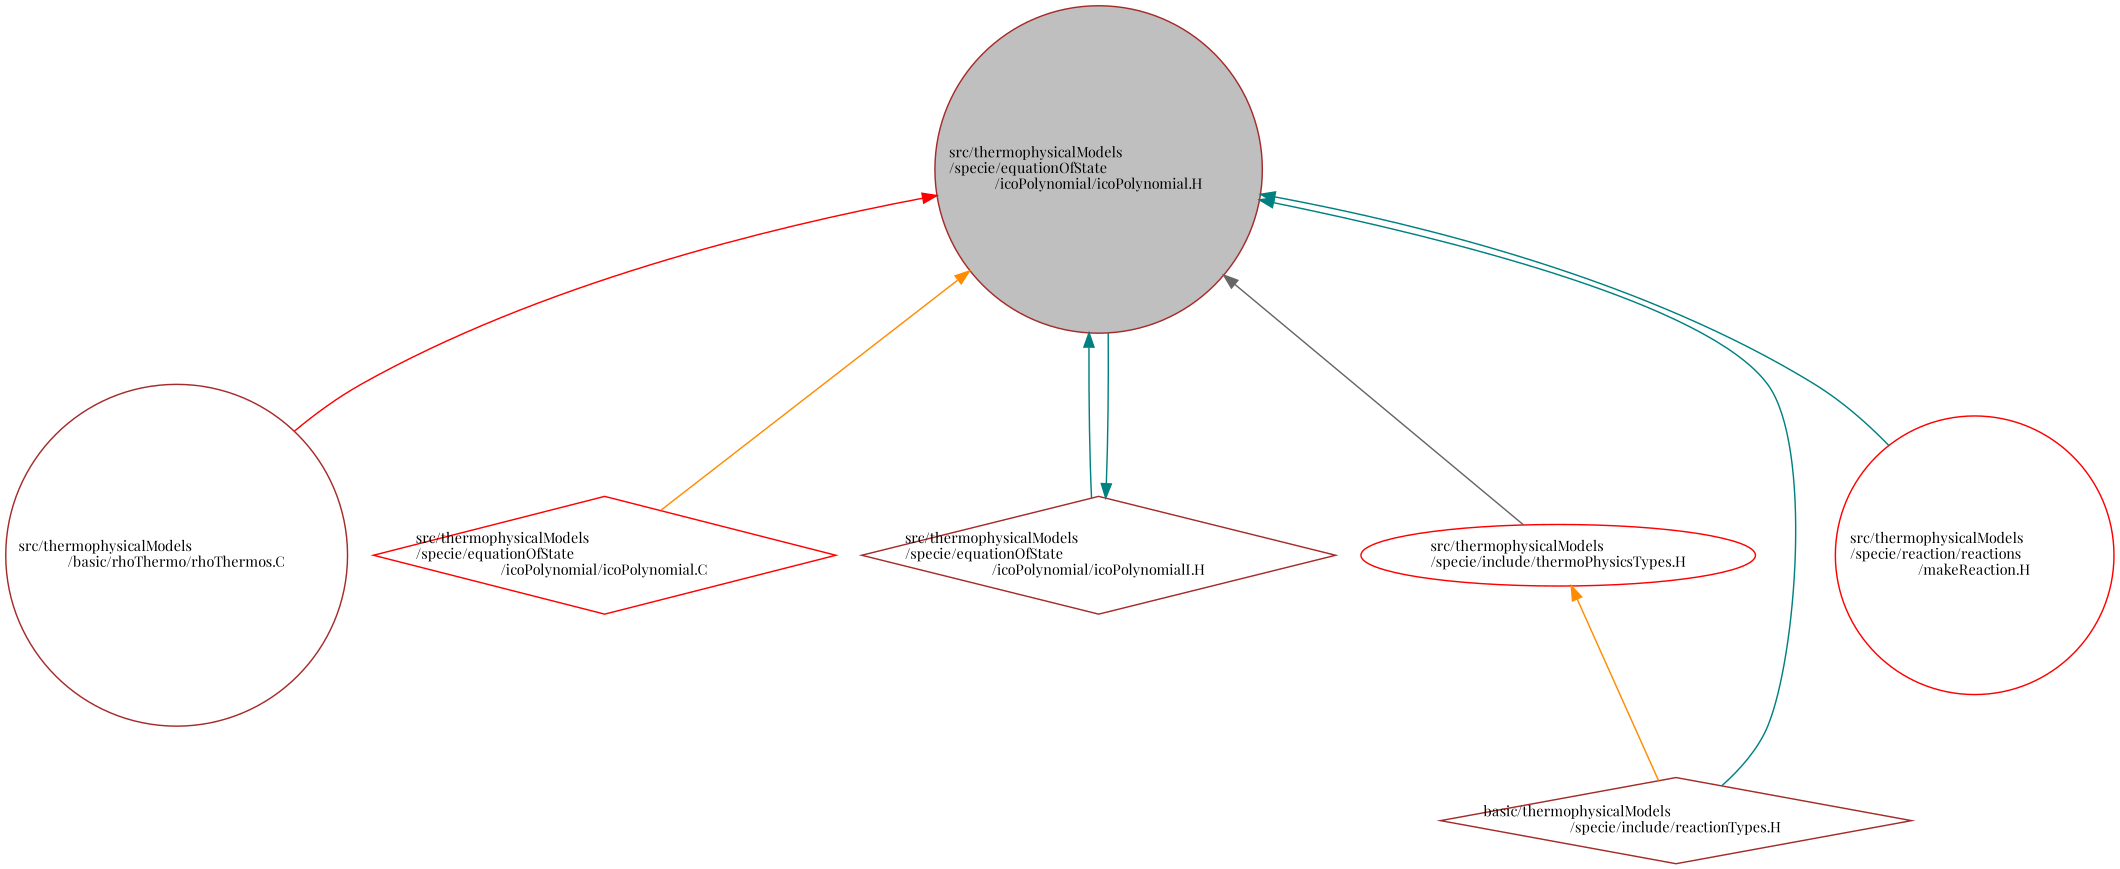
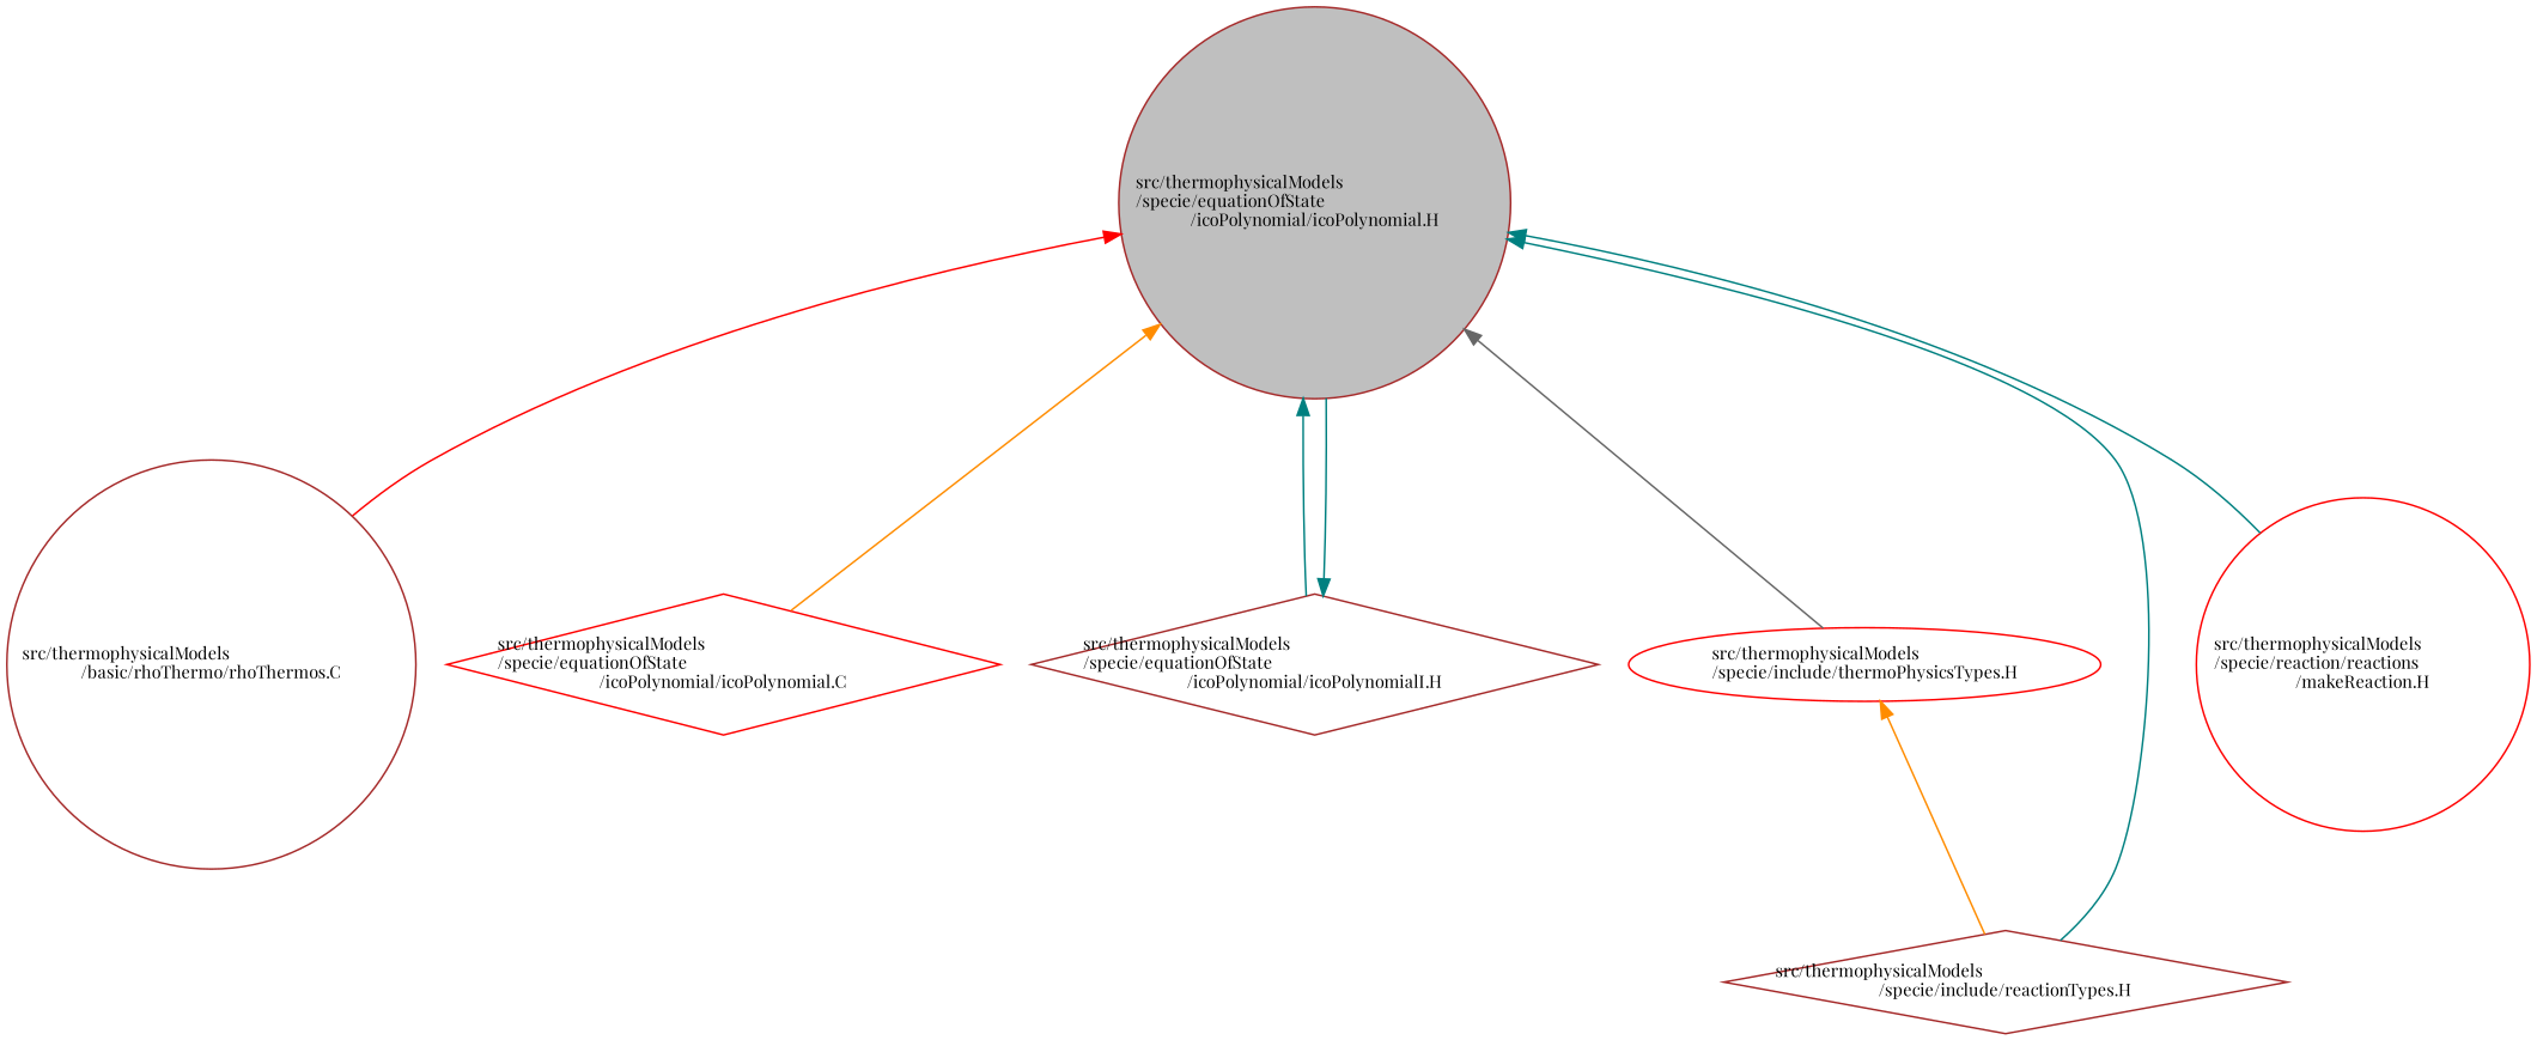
  digraph {
    fontname="Playfair Display"
    node [color=brown fontname="Playfair Display" fontsize=10 shape=circle]
    edge [color=teal dir=back fontname="Playfair Display" fontsize=10 labelfontname=Helvetica labelfontsize=10 style=solid]
    n1 [fillcolor=grey75 fontcolor=black height=0.2 label="src/thermophysicalModels\l/specie/equationOfState\l/icoPolynomial/icoPolynomial.H" style=filled width=0.4]
    n2 [height=0.2 label="src/thermophysicalModels\l/basic/rhoThermo/rhoThermos.C" width=0.4]
    n3 [color=red height=0.2 label="src/thermophysicalModels\l/specie/equationOfState\l/icoPolynomial/icoPolynomial.C" shape=diamond width=0.4]
    n4 [height=0.2 label="src/thermophysicalModels\l/specie/equationOfState\l/icoPolynomial/icoPolynomialI.H" shape=diamond width=0.4]
    n5 [color=red height=0.2 label="src/thermophysicalModels\l/specie/include/thermoPhysicsTypes.H" shape=ellipse width=0.4]
-   n6 [height=0.2 label="basic/thermophysicalModels\l/specie/include/reactionTypes.H" shape=diamond width=0.4]
+   n6 [height=0.2 label="src/thermophysicalModels\l/specie/include/reactionTypes.H" shape=diamond width=0.4]
    n7 [color=red height=0.2 label="src/thermophysicalModels\l/specie/reaction/reactions\l/makeReaction.H" width=0.4]
    n1 -> n2 [color=red]
    n1 -> n3 [color=darkorange]
    n1 -> n4
    n1 -> n5 [color=gray40]
    n1 -> n6
    n1 -> n7
    n4 -> n1
    n5 -> n6 [color=darkorange]
  }
